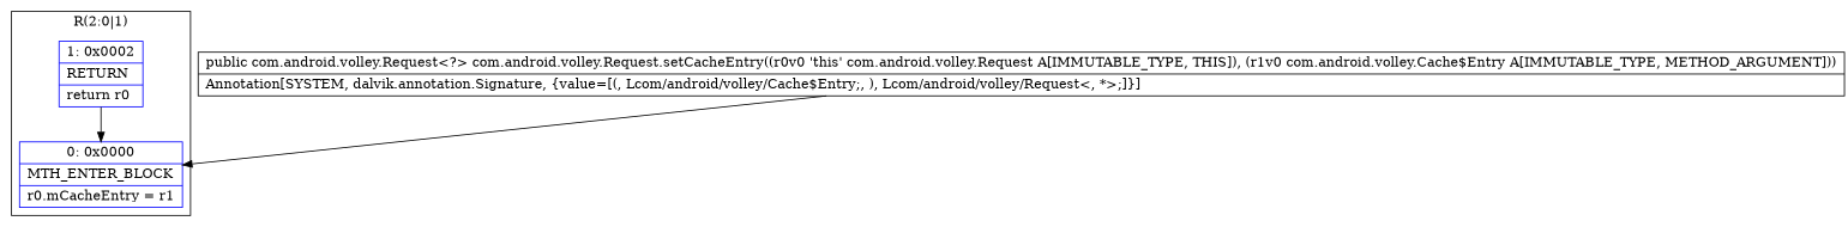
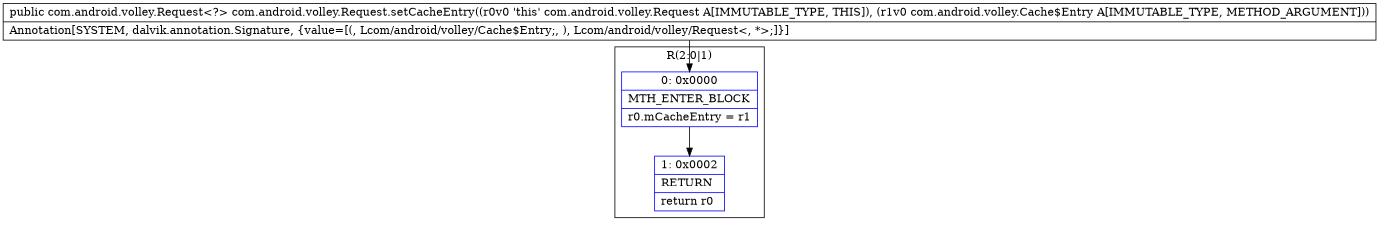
  digraph {
    node [color=blue shape=record]
    n1 [label="{0\:\ 0x0000|MTH_ENTER_BLOCK\l|r0.mCacheEntry = r1\l}"]
    n2 [label="{1\:\ 0x0002|RETURN\l|return r0\l}"]
    n3 [label="{public com.android.volley.Request\<?\> com.android.volley.Request.setCacheEntry((r0v0 'this' com.android.volley.Request A[IMMUTABLE_TYPE, THIS]), (r1v0 com.android.volley.Cache$Entry A[IMMUTABLE_TYPE, METHOD_ARGUMENT]))  | Annotation[SYSTEM, dalvik.annotation.Signature, \{value=[(, Lcom\/android\/volley\/Cache$Entry;, ), Lcom\/android\/volley\/Request\<, *\>;]\}]\l}" color=""]
    subgraph cluster_1 {
      label="R(2:0|1)"
      n1
      n2
    }
-   n2 -> n1
+   n1 -> n2
    n3 -> n1
  }
